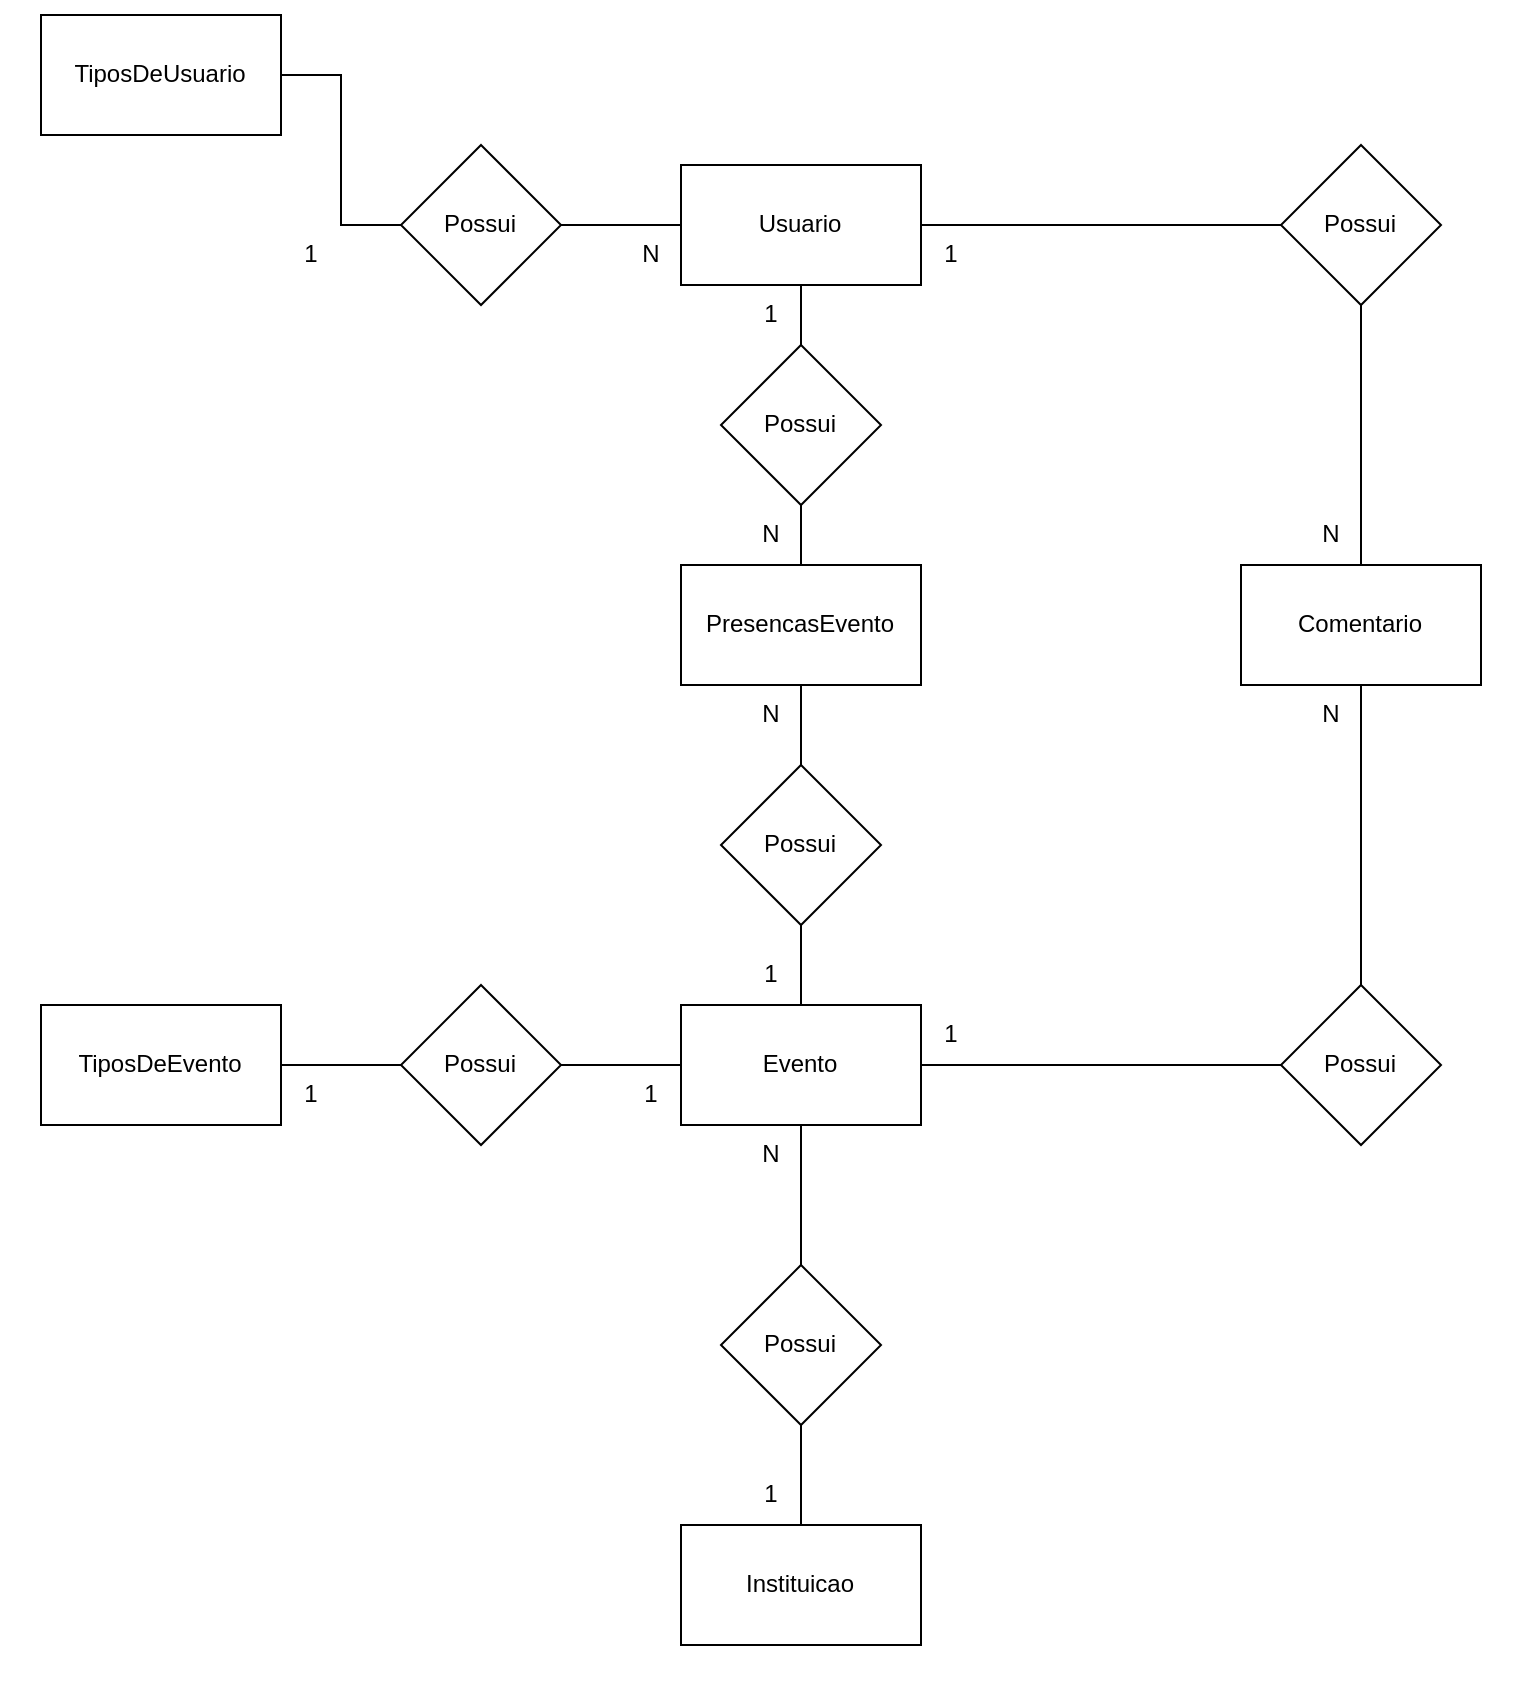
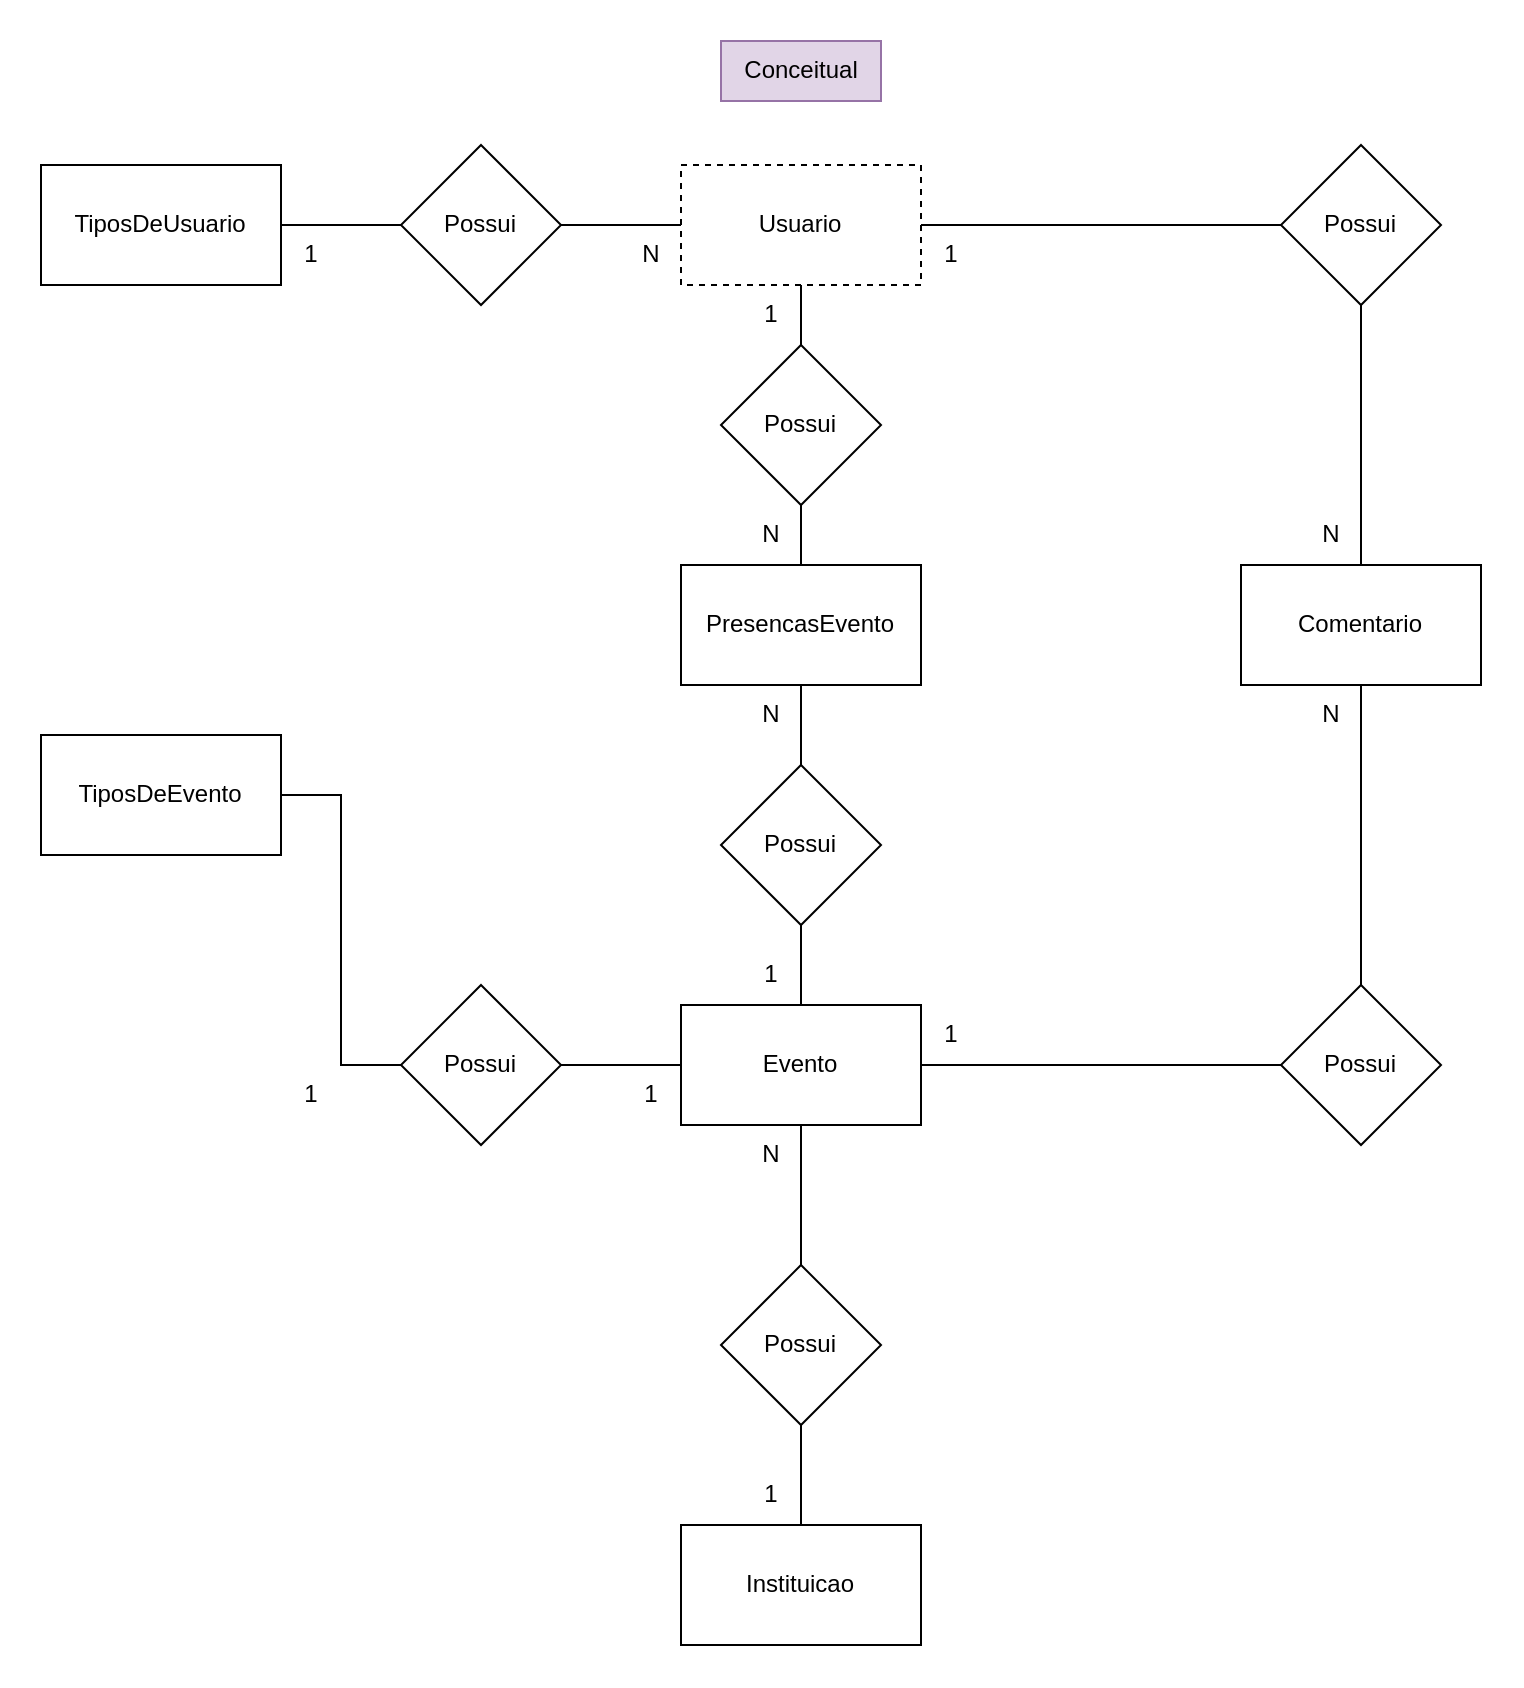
  <mxCell id="0" />
  <mxCell id="1" parent="0" />
  <mxCell id="2" style="edgeStyle=orthogonalEdgeStyle;rounded=0;orthogonalLoop=1;jettySize=auto;html=1;exitX=0.5;exitY=1;exitDx=0;exitDy=0;entryX=0.5;entryY=0;entryDx=0;entryDy=0;endArrow=none;endFill=0;labelBackgroundColor=none;fontColor=default;" parent="1" source="4" target="18" edge="1"><mxGeometry relative="1" as="geometry" /></mxCell>
  <mxCell id="3" style="edgeStyle=orthogonalEdgeStyle;rounded=0;orthogonalLoop=1;jettySize=auto;html=1;exitX=1;exitY=0.5;exitDx=0;exitDy=0;entryX=0;entryY=0.5;entryDx=0;entryDy=0;endArrow=none;endFill=0;labelBackgroundColor=none;fontColor=default;" parent="1" source="4" edge="1"><mxGeometry relative="1" as="geometry"><mxPoint x="640" y="112" as="targetPoint" /></mxGeometry></mxCell>
- <mxCell id="4" value="Usuario" style="rounded=0;whiteSpace=wrap;html=1;labelBackgroundColor=none;" parent="1" vertex="1"><mxGeometry x="340" y="82" width="120" height="60" as="geometry" /></mxCell>
+ <mxCell id="4" value="Usuario" style="rounded=0;whiteSpace=wrap;html=1;labelBackgroundColor=none;dashed=1;" parent="1" vertex="1"><mxGeometry x="340" y="82" width="120" height="60" as="geometry" /></mxCell>
  <mxCell id="5" style="edgeStyle=orthogonalEdgeStyle;rounded=0;orthogonalLoop=1;jettySize=auto;html=1;exitX=1;exitY=0.5;exitDx=0;exitDy=0;entryX=0;entryY=0.5;entryDx=0;entryDy=0;endArrow=none;endFill=0;labelBackgroundColor=none;fontColor=default;" parent="1" source="6" target="16" edge="1"><mxGeometry relative="1" as="geometry" /></mxCell>
- <mxCell id="6" value="TiposDeUsuario" style="rounded=0;whiteSpace=wrap;html=1;labelBackgroundColor=none;" parent="1" vertex="1"><mxGeometry x="20" y="7" width="120" height="60" as="geometry" /></mxCell>
+ <mxCell id="6" value="TiposDeUsuario" style="rounded=0;whiteSpace=wrap;html=1;labelBackgroundColor=none;" parent="1" vertex="1"><mxGeometry x="20" y="82" width="120" height="60" as="geometry" /></mxCell>
  <mxCell id="7" style="edgeStyle=orthogonalEdgeStyle;rounded=0;orthogonalLoop=1;jettySize=auto;html=1;exitX=0.5;exitY=1;exitDx=0;exitDy=0;entryX=0.5;entryY=0;entryDx=0;entryDy=0;endArrow=none;endFill=0;labelBackgroundColor=none;fontColor=default;" parent="1" source="9" target="25" edge="1"><mxGeometry relative="1" as="geometry" /></mxCell>
  <mxCell id="8" style="edgeStyle=orthogonalEdgeStyle;rounded=0;orthogonalLoop=1;jettySize=auto;html=1;exitX=1;exitY=0.5;exitDx=0;exitDy=0;entryX=0;entryY=0.5;entryDx=0;entryDy=0;endArrow=none;endFill=0;labelBackgroundColor=none;fontColor=default;" parent="1" source="9" edge="1"><mxGeometry relative="1" as="geometry"><mxPoint x="640" y="532" as="targetPoint" /></mxGeometry></mxCell>
  <mxCell id="9" value="Evento" style="rounded=0;whiteSpace=wrap;html=1;labelBackgroundColor=none;" parent="1" vertex="1"><mxGeometry x="340" y="502" width="120" height="60" as="geometry" /></mxCell>
  <mxCell id="10" style="edgeStyle=orthogonalEdgeStyle;rounded=0;orthogonalLoop=1;jettySize=auto;html=1;exitX=1;exitY=0.5;exitDx=0;exitDy=0;entryX=0;entryY=0.5;entryDx=0;entryDy=0;endArrow=none;endFill=0;labelBackgroundColor=none;fontColor=default;" parent="1" source="11" target="23" edge="1"><mxGeometry relative="1" as="geometry" /></mxCell>
- <mxCell id="11" value="TiposDeEvento" style="rounded=0;whiteSpace=wrap;html=1;labelBackgroundColor=none;" parent="1" vertex="1"><mxGeometry x="20" y="502" width="120" height="60" as="geometry" /></mxCell>
+ <mxCell id="11" value="TiposDeEvento" style="rounded=0;whiteSpace=wrap;html=1;labelBackgroundColor=none;" parent="1" vertex="1"><mxGeometry x="20" y="367" width="120" height="60" as="geometry" /></mxCell>
  <mxCell id="12" value="PresencasEvento" style="rounded=0;whiteSpace=wrap;html=1;labelBackgroundColor=none;" parent="1" vertex="1"><mxGeometry x="340" y="282" width="120" height="60" as="geometry" /></mxCell>
  <mxCell id="13" value="Instituicao" style="rounded=0;whiteSpace=wrap;html=1;labelBackgroundColor=none;" parent="1" vertex="1"><mxGeometry x="340" y="762" width="120" height="60" as="geometry" /></mxCell>
  <mxCell id="14" value="Comentario" style="rounded=0;whiteSpace=wrap;html=1;labelBackgroundColor=none;" parent="1" vertex="1"><mxGeometry x="620" y="282" width="120" height="60" as="geometry" /></mxCell>
  <mxCell id="15" style="edgeStyle=orthogonalEdgeStyle;rounded=0;orthogonalLoop=1;jettySize=auto;html=1;exitX=1;exitY=0.5;exitDx=0;exitDy=0;entryX=0;entryY=0.5;entryDx=0;entryDy=0;endArrow=none;endFill=0;labelBackgroundColor=none;fontColor=default;" parent="1" source="16" target="4" edge="1"><mxGeometry relative="1" as="geometry" /></mxCell>
  <mxCell id="16" value="Possui" style="rhombus;whiteSpace=wrap;html=1;labelBackgroundColor=none;" parent="1" vertex="1"><mxGeometry x="200" y="72" width="80" height="80" as="geometry" /></mxCell>
  <mxCell id="17" style="edgeStyle=orthogonalEdgeStyle;rounded=0;orthogonalLoop=1;jettySize=auto;html=1;exitX=0.5;exitY=1;exitDx=0;exitDy=0;endArrow=none;endFill=0;labelBackgroundColor=none;fontColor=default;" parent="1" source="18" target="12" edge="1"><mxGeometry relative="1" as="geometry" /></mxCell>
  <mxCell id="18" value="Possui" style="rhombus;whiteSpace=wrap;html=1;labelBackgroundColor=none;" parent="1" vertex="1"><mxGeometry x="360" y="172" width="80" height="80" as="geometry" /></mxCell>
  <mxCell id="19" style="edgeStyle=orthogonalEdgeStyle;rounded=0;orthogonalLoop=1;jettySize=auto;html=1;exitX=0.5;exitY=1;exitDx=0;exitDy=0;entryX=0.5;entryY=0;entryDx=0;entryDy=0;endArrow=none;endFill=0;labelBackgroundColor=none;fontColor=default;" parent="1" source="21" target="9" edge="1"><mxGeometry relative="1" as="geometry" /></mxCell>
  <mxCell id="20" style="edgeStyle=orthogonalEdgeStyle;rounded=0;orthogonalLoop=1;jettySize=auto;html=1;exitX=0.5;exitY=0;exitDx=0;exitDy=0;entryX=0.5;entryY=1;entryDx=0;entryDy=0;endArrow=none;endFill=0;labelBackgroundColor=none;fontColor=default;" parent="1" source="21" target="12" edge="1"><mxGeometry relative="1" as="geometry" /></mxCell>
  <mxCell id="21" value="Possui" style="rhombus;whiteSpace=wrap;html=1;labelBackgroundColor=none;" parent="1" vertex="1"><mxGeometry x="360" y="382" width="80" height="80" as="geometry" /></mxCell>
  <mxCell id="22" style="edgeStyle=orthogonalEdgeStyle;rounded=0;orthogonalLoop=1;jettySize=auto;html=1;exitX=1;exitY=0.5;exitDx=0;exitDy=0;entryX=0;entryY=0.5;entryDx=0;entryDy=0;endArrow=none;endFill=0;labelBackgroundColor=none;fontColor=default;" parent="1" source="23" target="9" edge="1"><mxGeometry relative="1" as="geometry" /></mxCell>
  <mxCell id="23" value="Possui" style="rhombus;whiteSpace=wrap;html=1;labelBackgroundColor=none;" parent="1" vertex="1"><mxGeometry x="200" y="492" width="80" height="80" as="geometry" /></mxCell>
  <mxCell id="24" style="edgeStyle=orthogonalEdgeStyle;rounded=0;orthogonalLoop=1;jettySize=auto;html=1;exitX=0.5;exitY=1;exitDx=0;exitDy=0;entryX=0.5;entryY=0;entryDx=0;entryDy=0;endArrow=none;endFill=0;labelBackgroundColor=none;fontColor=default;" parent="1" source="25" target="13" edge="1"><mxGeometry relative="1" as="geometry" /></mxCell>
  <mxCell id="25" value="Possui" style="rhombus;whiteSpace=wrap;html=1;labelBackgroundColor=none;" parent="1" vertex="1"><mxGeometry x="360" y="632" width="80" height="80" as="geometry" /></mxCell>
  <mxCell id="26" style="edgeStyle=orthogonalEdgeStyle;rounded=0;orthogonalLoop=1;jettySize=auto;html=1;entryX=0.5;entryY=1;entryDx=0;entryDy=0;endArrow=none;endFill=0;labelBackgroundColor=none;fontColor=default;" parent="1" edge="1"><mxGeometry relative="1" as="geometry"><mxPoint x="680" y="492" as="sourcePoint" /><mxPoint x="680" y="342" as="targetPoint" /></mxGeometry></mxCell>
  <mxCell id="27" value="Possui" style="rhombus;whiteSpace=wrap;html=1;labelBackgroundColor=none;" parent="1" vertex="1"><mxGeometry x="640" y="492" width="80" height="80" as="geometry" /></mxCell>
  <mxCell id="28" style="edgeStyle=orthogonalEdgeStyle;rounded=0;orthogonalLoop=1;jettySize=auto;html=1;exitX=0.5;exitY=1;exitDx=0;exitDy=0;entryX=0.5;entryY=0;entryDx=0;entryDy=0;endArrow=none;endFill=0;labelBackgroundColor=none;fontColor=default;" parent="1" edge="1"><mxGeometry relative="1" as="geometry"><mxPoint x="680" y="152" as="sourcePoint" /><mxPoint x="680" y="282" as="targetPoint" /></mxGeometry></mxCell>
  <mxCell id="29" value="Possui" style="rhombus;whiteSpace=wrap;html=1;labelBackgroundColor=none;" parent="1" vertex="1"><mxGeometry x="640" y="72" width="80" height="80" as="geometry" /></mxCell>
  <mxCell id="30" value="1" style="text;html=1;align=center;verticalAlign=middle;resizable=0;points=[];autosize=1;strokeColor=none;fillColor=none;labelBackgroundColor=none;" parent="1" vertex="1"><mxGeometry x="140" y="112" width="30" height="30" as="geometry" /></mxCell>
  <mxCell id="31" value="N" style="text;html=1;align=center;verticalAlign=middle;resizable=0;points=[];autosize=1;strokeColor=none;fillColor=none;labelBackgroundColor=none;" parent="1" vertex="1"><mxGeometry x="310" y="112" width="30" height="30" as="geometry" /></mxCell>
  <mxCell id="32" value="1" style="text;html=1;align=center;verticalAlign=middle;resizable=0;points=[];autosize=1;strokeColor=none;fillColor=none;labelBackgroundColor=none;" parent="1" vertex="1"><mxGeometry x="370" y="142" width="30" height="30" as="geometry" /></mxCell>
  <mxCell id="33" value="N" style="text;html=1;align=center;verticalAlign=middle;resizable=0;points=[];autosize=1;strokeColor=none;fillColor=none;labelBackgroundColor=none;" parent="1" vertex="1"><mxGeometry x="370" y="252" width="30" height="30" as="geometry" /></mxCell>
  <mxCell id="34" value="N" style="text;html=1;align=center;verticalAlign=middle;resizable=0;points=[];autosize=1;strokeColor=none;fillColor=none;labelBackgroundColor=none;" parent="1" vertex="1"><mxGeometry x="370" y="342" width="30" height="30" as="geometry" /></mxCell>
  <mxCell id="35" value="1" style="text;html=1;align=center;verticalAlign=middle;resizable=0;points=[];autosize=1;strokeColor=none;fillColor=none;labelBackgroundColor=none;" parent="1" vertex="1"><mxGeometry x="370" y="472" width="30" height="30" as="geometry" /></mxCell>
  <mxCell id="36" value="1" style="text;html=1;align=center;verticalAlign=middle;resizable=0;points=[];autosize=1;strokeColor=none;fillColor=none;labelBackgroundColor=none;" parent="1" vertex="1"><mxGeometry x="310" y="532" width="30" height="30" as="geometry" /></mxCell>
  <mxCell id="37" value="1" style="text;html=1;align=center;verticalAlign=middle;resizable=0;points=[];autosize=1;strokeColor=none;fillColor=none;labelBackgroundColor=none;" parent="1" vertex="1"><mxGeometry x="140" y="532" width="30" height="30" as="geometry" /></mxCell>
  <mxCell id="38" value="1" style="text;html=1;align=center;verticalAlign=middle;resizable=0;points=[];autosize=1;strokeColor=none;fillColor=none;labelBackgroundColor=none;" parent="1" vertex="1"><mxGeometry x="370" y="732" width="30" height="30" as="geometry" /></mxCell>
  <mxCell id="39" value="N" style="text;html=1;align=center;verticalAlign=middle;resizable=0;points=[];autosize=1;strokeColor=none;fillColor=none;labelBackgroundColor=none;" parent="1" vertex="1"><mxGeometry x="370" y="562" width="30" height="30" as="geometry" /></mxCell>
  <mxCell id="40" value="1" style="text;html=1;align=center;verticalAlign=middle;resizable=0;points=[];autosize=1;strokeColor=none;fillColor=none;labelBackgroundColor=none;" parent="1" vertex="1"><mxGeometry x="460" y="502" width="30" height="30" as="geometry" /></mxCell>
  <mxCell id="41" value="N" style="text;html=1;align=center;verticalAlign=middle;resizable=0;points=[];autosize=1;strokeColor=none;fillColor=none;labelBackgroundColor=none;" parent="1" vertex="1"><mxGeometry x="650" y="342" width="30" height="30" as="geometry" /></mxCell>
  <mxCell id="42" value="1" style="text;html=1;align=center;verticalAlign=middle;resizable=0;points=[];autosize=1;strokeColor=none;fillColor=none;labelBackgroundColor=none;" parent="1" vertex="1"><mxGeometry x="460" y="112" width="30" height="30" as="geometry" /></mxCell>
  <mxCell id="43" value="N" style="text;html=1;align=center;verticalAlign=middle;resizable=0;points=[];autosize=1;strokeColor=none;fillColor=none;labelBackgroundColor=none;" parent="1" vertex="1"><mxGeometry x="650" y="252" width="30" height="30" as="geometry" /></mxCell>
+ <mxCell id="44" value="Conceitual" style="text;html=1;align=center;verticalAlign=middle;resizable=0;points=[];autosize=1;labelBackgroundColor=none;fillColor=#e1d5e7;strokeColor=#9673a6;" parent="1" vertex="1"><mxGeometry x="360" y="20" width="80" height="30" as="geometry" /></mxCell>
